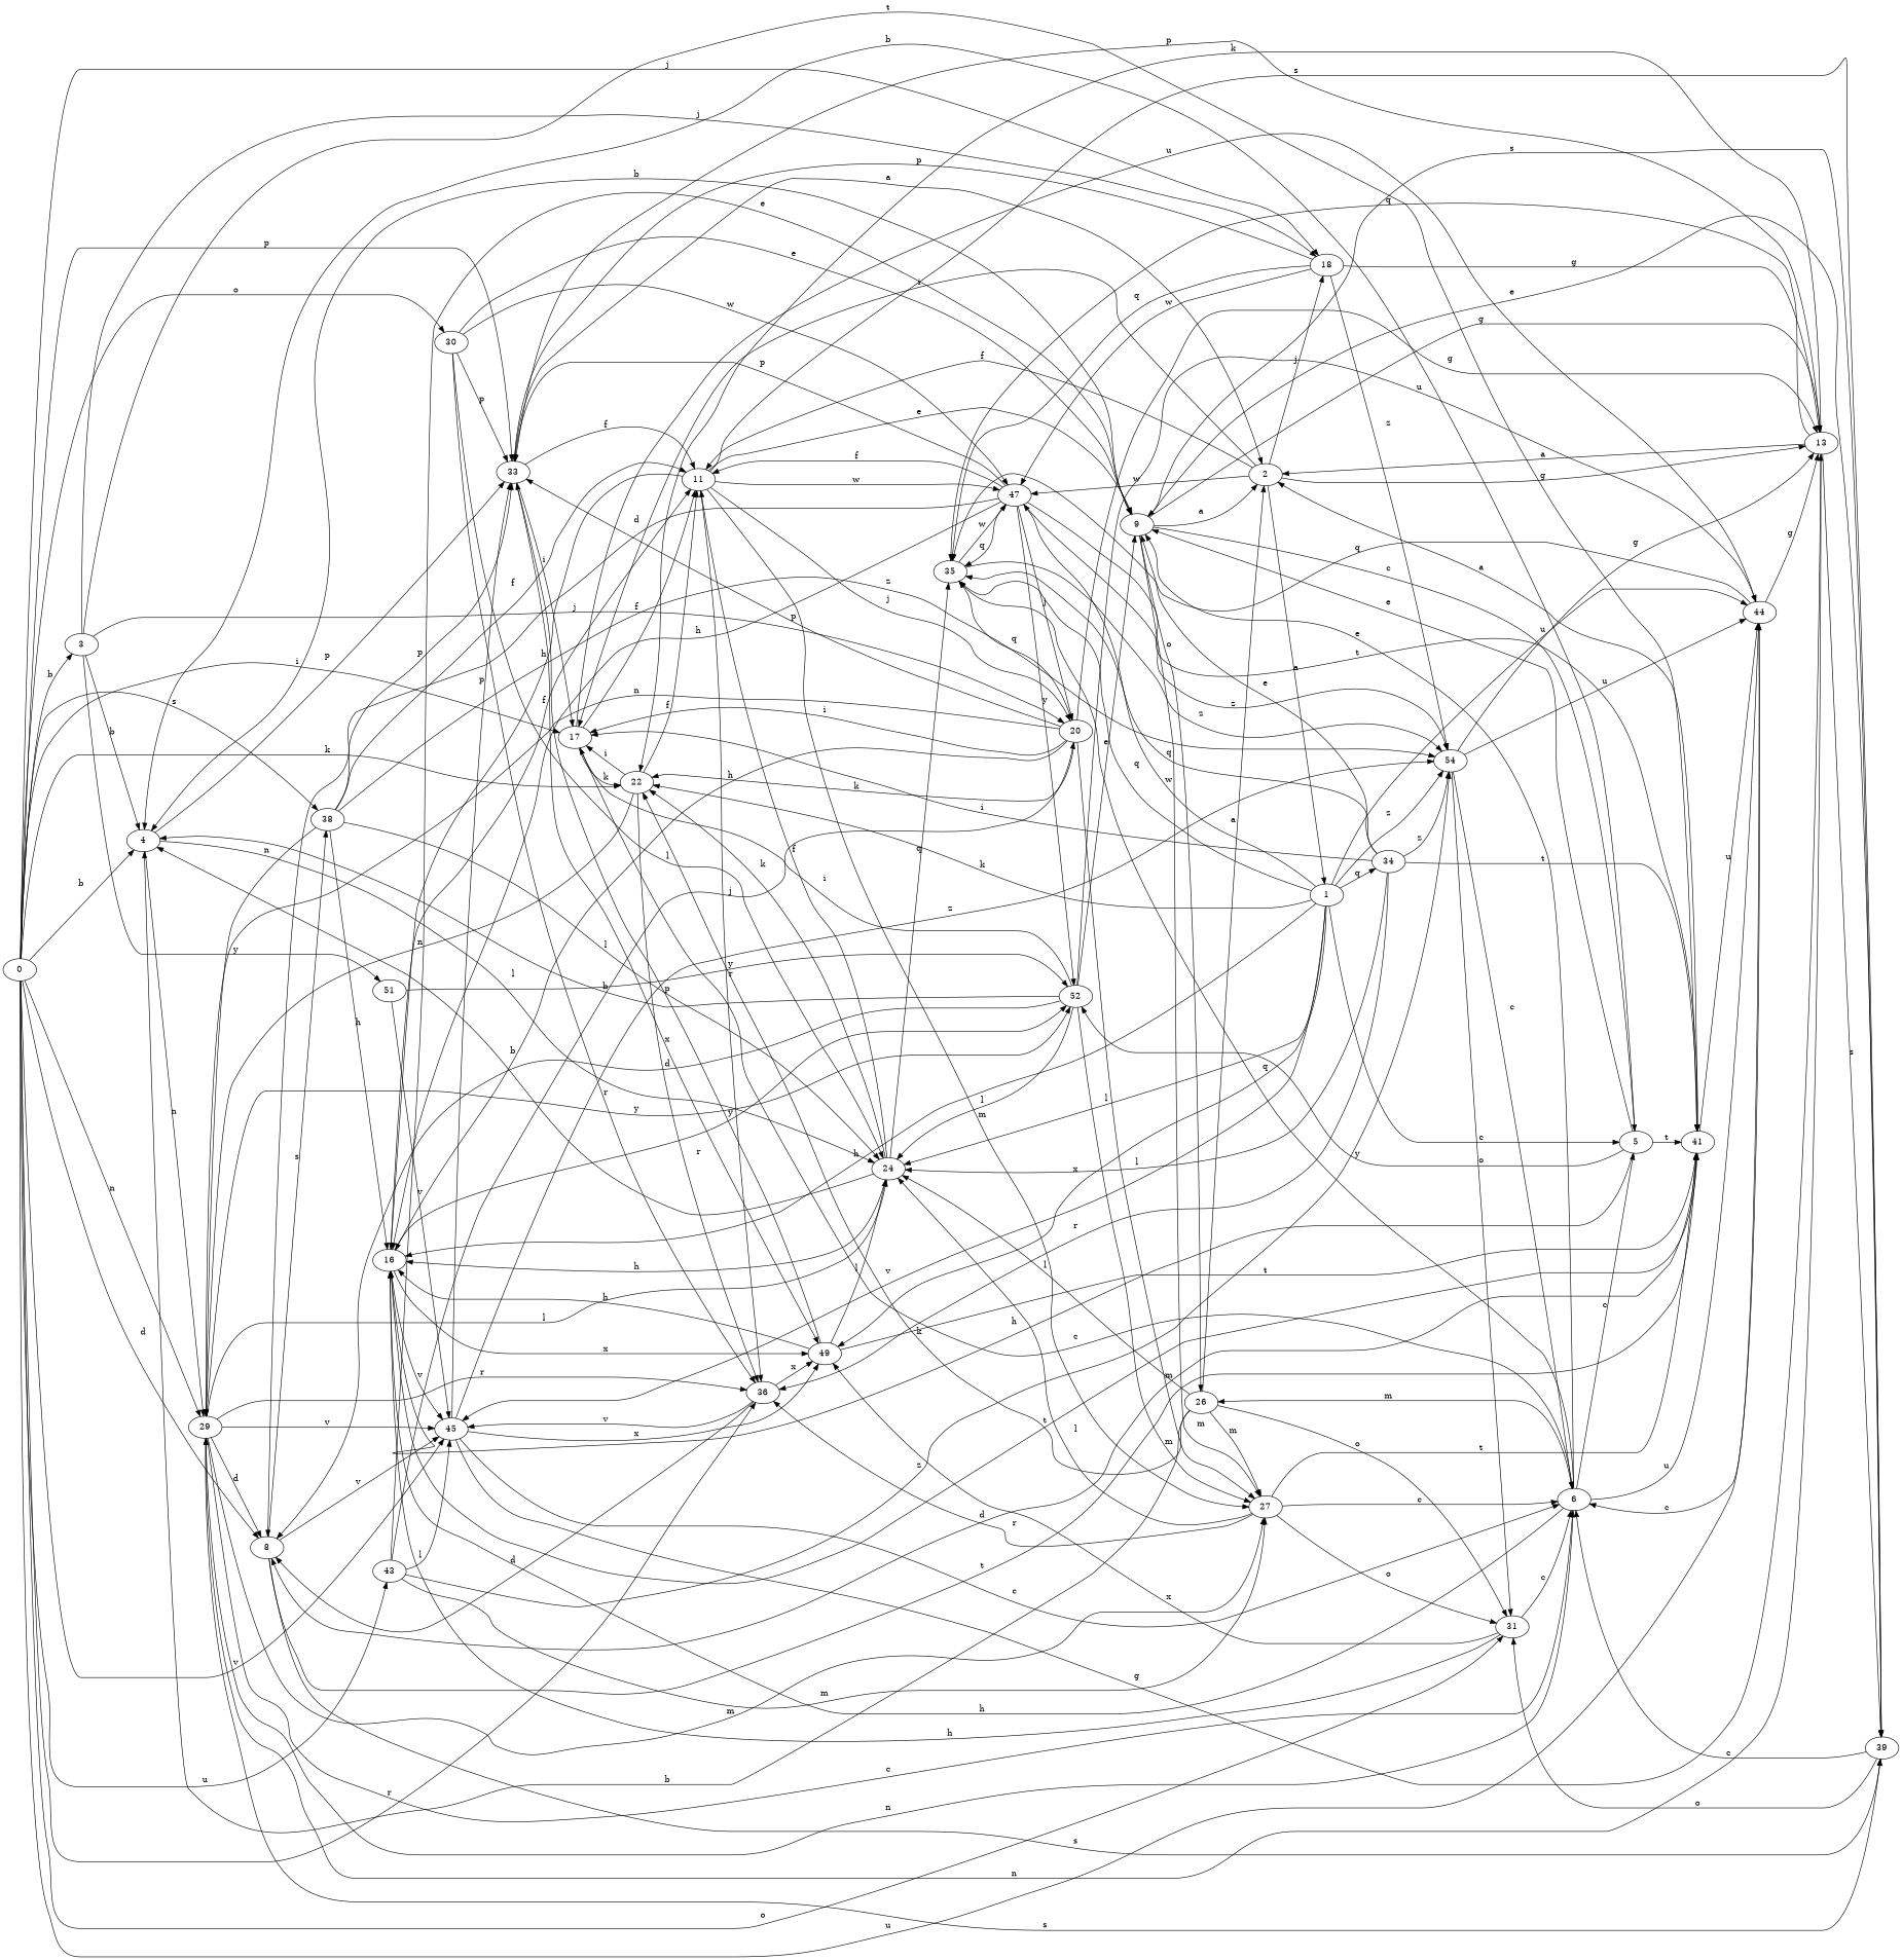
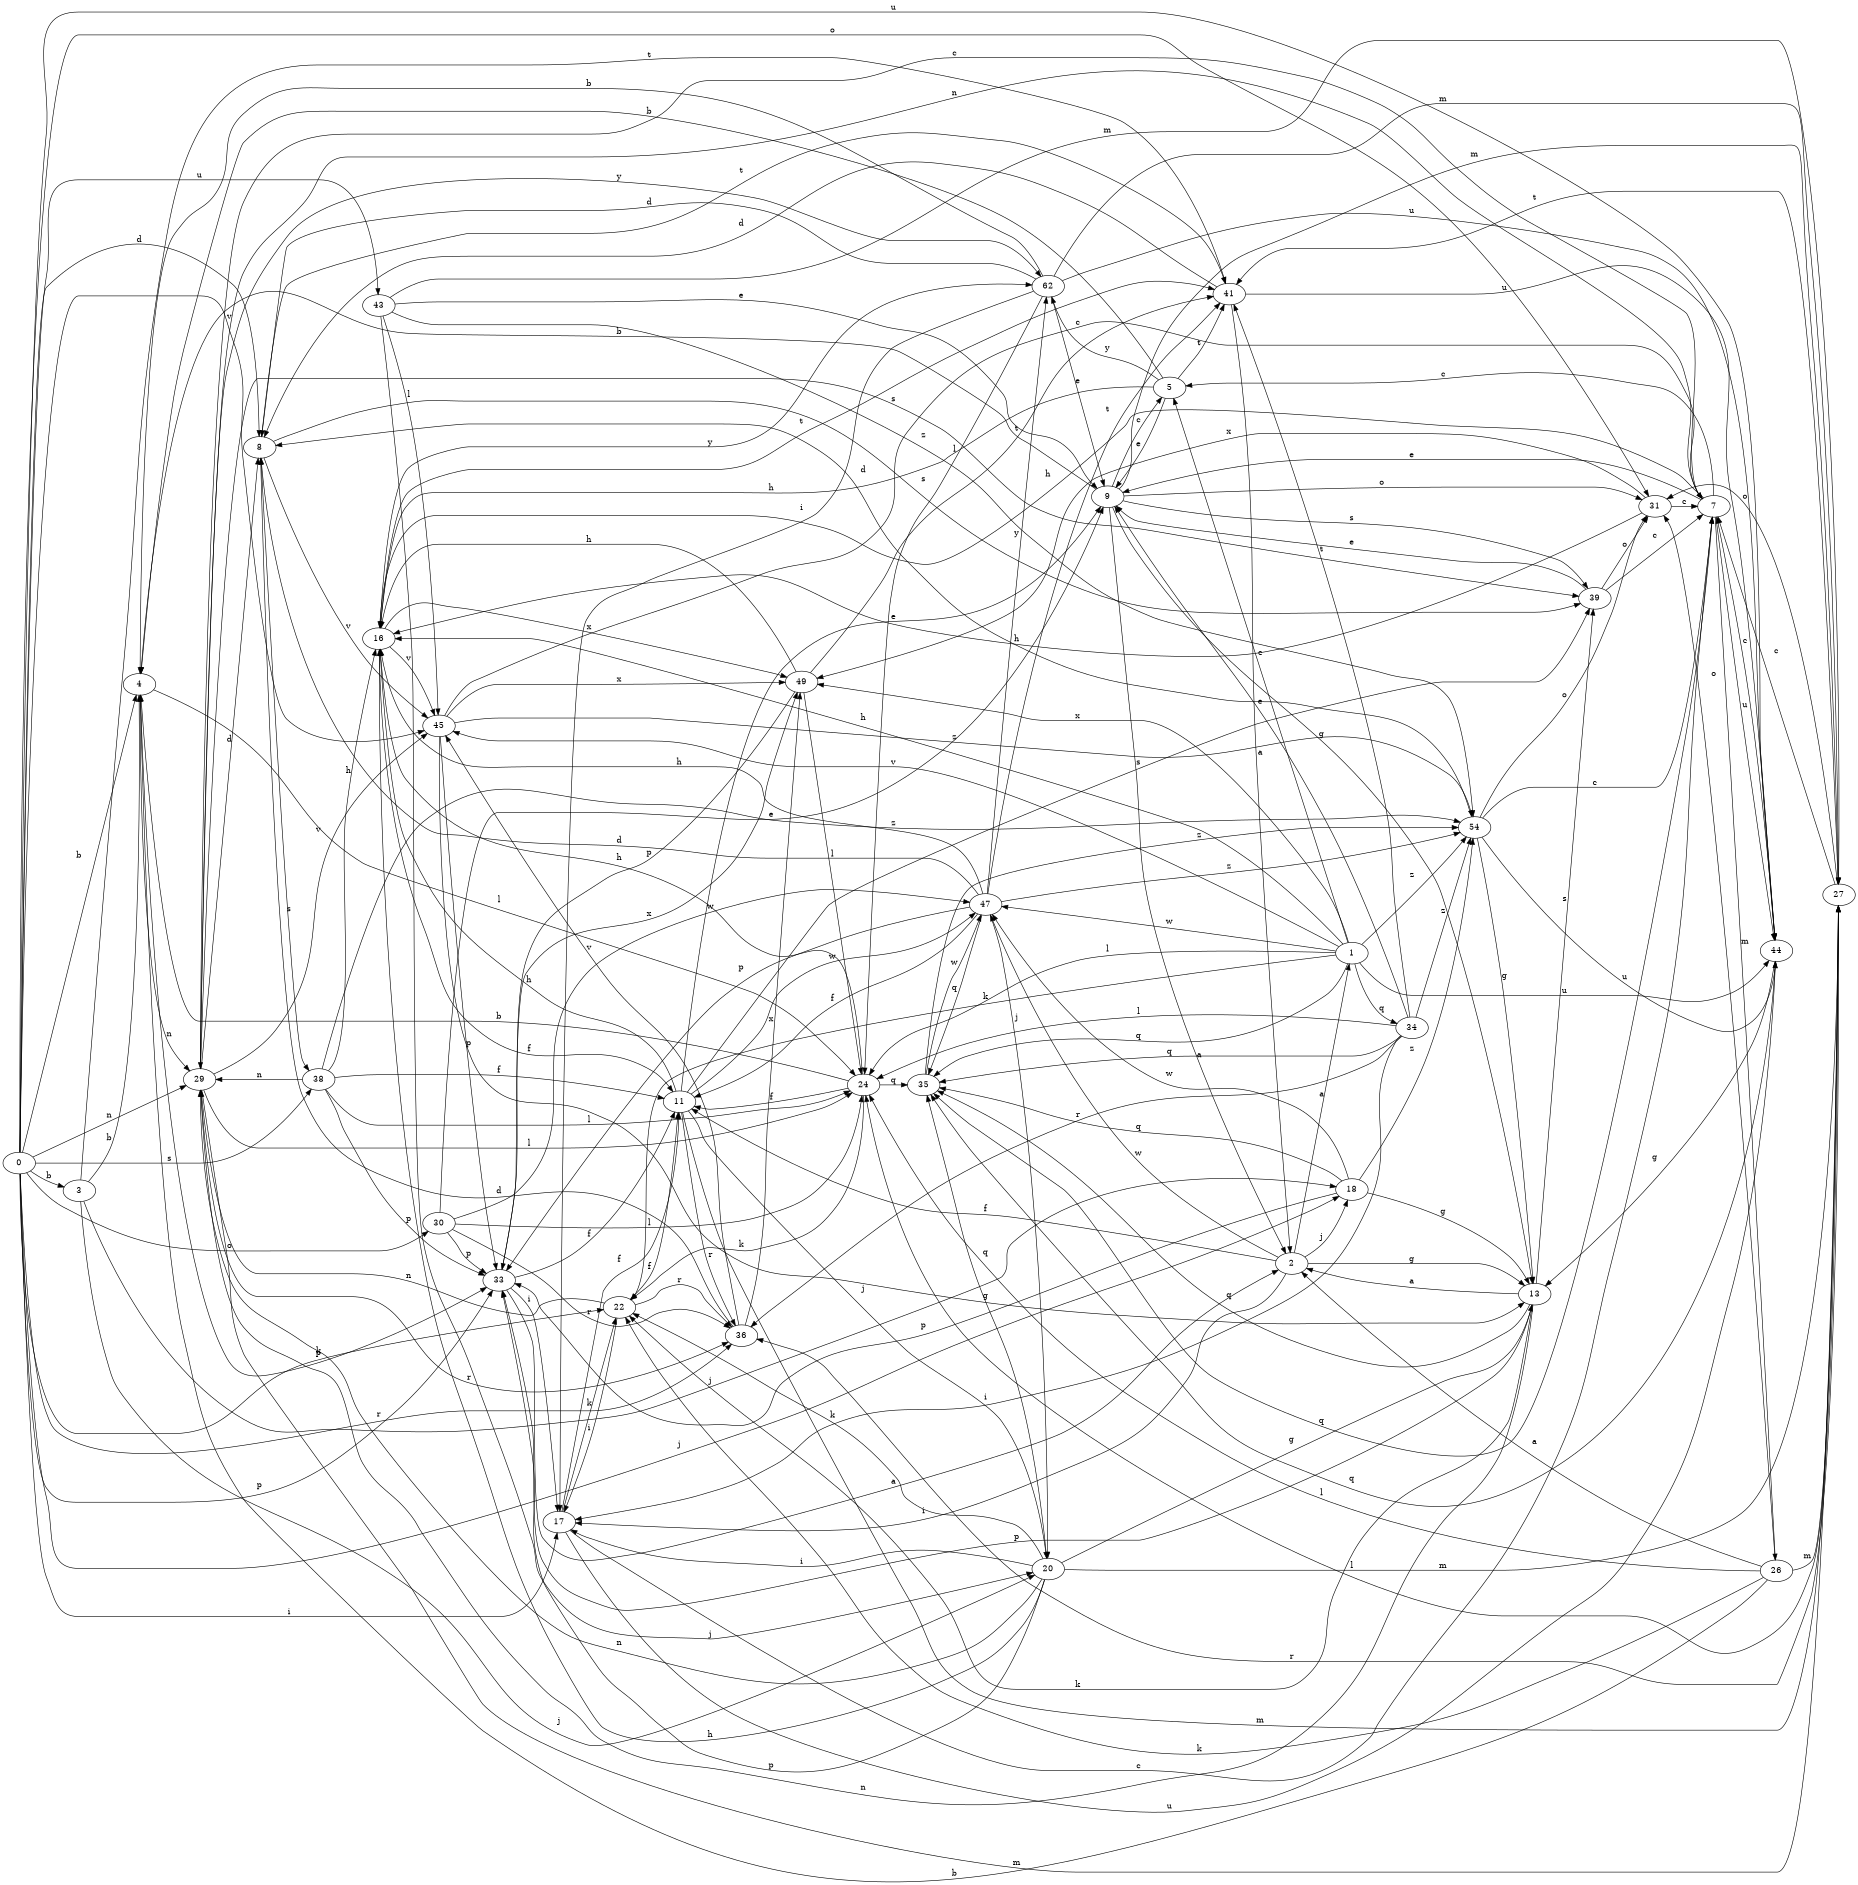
  strict digraph {
    rankdir=LR
    0
    3
    4
    8
    17
    18
    22
    29
    30
    31
    33
    36
    38
    43
    44
    45
    20
    41
-   51
    24
    39
    11
-   6
+   6 [label=7]
    35
    47
    54
    13
-   52
+   52 [label=62]
    27
    9
    16
    49
    2
    1
    5
    34
    26
    0 -> 3 [label=b]
    0 -> 4 [label=b]
    0 -> 8 [label=d]
    0 -> 17 [label=i]
    0 -> 18 [label=j]
    0 -> 22 [label=k]
    0 -> 29 [label=n]
    0 -> 30 [label=o]
    0 -> 31 [label=o]
    0 -> 33 [label=p]
    0 -> 36 [label=r]
    0 -> 38 [label=s]
    0 -> 43 [label=u]
    0 -> 44 [label=u]
    0 -> 45 [label=v]
    3 -> 4 [label=b]
    3 -> 18 [label=j]
    3 -> 20 [label=j]
    3 -> 41 [label=t]
-   3 -> 51 [label=y]
    4 -> 29 [label=n]
    4 -> 33 [label=p]
    4 -> 24 [label=l]
    8 -> 38 [label=s]
    8 -> 45 [label=v]
    8 -> 41 [label=t]
    8 -> 39 [label=s]
    17 -> 22 [label=k]
    17 -> 44 [label=u]
    17 -> 11 [label=f]
    17 -> 6 [label=c]
    18 -> 33 [label=p]
    18 -> 35 [label=q]
    18 -> 47 [label=w]
    18 -> 54 [label=z]
    18 -> 13 [label=g]
    22 -> 17 [label=i]
    22 -> 29 [label=n]
    22 -> 36 [label=r]
    22 -> 11 [label=f]
    29 -> 8 [label=d]
    29 -> 36 [label=r]
    29 -> 45 [label=v]
    29 -> 24 [label=l]
    29 -> 39 [label=s]
    29 -> 6 [label=c]
    29 -> 52 [label=y]
    29 -> 27 [label=m]
    30 -> 33 [label=p]
    30 -> 36 [label=r]
    30 -> 24 [label=l]
    30 -> 47 [label=w]
    30 -> 9 [label=e]
    31 -> 6 [label=c]
    31 -> 16 [label=h]
    31 -> 49 [label=x]
    33 -> 17 [label=i]
    33 -> 11 [label=f]
    33 -> 49 [label=x]
    33 -> 2 [label=a]
    36 -> 8 [label=d]
    36 -> 45 [label=v]
    36 -> 49 [label=x]
    38 -> 29 [label=n]
    38 -> 33 [label=p]
    38 -> 24 [label=l]
    38 -> 11 [label=f]
    38 -> 54 [label=z]
    38 -> 16 [label=h]
    43 -> 45 [label=l]
    43 -> 20 [label=j]
    43 -> 54 [label=z]
    43 -> 27 [label=m]
    43 -> 9 [label=e]
    44 -> 6 [label=c]
    44 -> 35 [label=q]
    44 -> 13 [label=g]
    45 -> 33 [label=p]
    45 -> 6 [label=c]
    45 -> 54 [label=z]
    45 -> 13 [label=g]
    45 -> 49 [label=x]
    20 -> 17 [label=i]
    20 -> 22 [label=k]
    20 -> 29 [label=n]
    20 -> 33 [label=p]
    20 -> 35 [label=q]
    20 -> 13 [label=g]
    20 -> 27 [label=m]
    20 -> 16 [label=h]
    41 -> 8 [label=d]
    41 -> 44 [label=u]
    41 -> 2 [label=a]
-   51 -> 45 [label=v]
-   51 -> 52 [label=y]
    24 -> 4 [label=b]
    24 -> 22 [label=k]
    24 -> 11 [label=f]
    24 -> 35 [label=q]
    24 -> 16 [label=h]
    39 -> 31 [label=o]
    39 -> 6 [label=c]
    39 -> 9 [label=e]
    11 -> 36 [label=r]
    11 -> 20 [label=j]
    11 -> 39 [label=s]
    11 -> 47 [label=w]
    11 -> 27 [label=m]
    11 -> 9 [label=e]
    11 -> 16 [label=h]
    6 -> 29 [label=n]
    6 -> 44 [label=u]
    6 -> 35 [label=q]
    6 -> 9 [label=e]
    6 -> 16 [label=h]
    6 -> 5 [label=c]
    6 -> 26 [label=m]
    35 -> 47 [label=w]
    35 -> 54 [label=z]
    47 -> 8 [label=d]
    47 -> 33 [label=p]
    47 -> 20 [label=j]
    47 -> 41 [label=t]
    47 -> 11 [label=f]
    47 -> 35 [label=q]
    47 -> 54 [label=z]
    47 -> 52 [label=y]
    47 -> 16 [label=h]
+   54 -> 8 [label=d]
    54 -> 31 [label=o]
    54 -> 44 [label=u]
    54 -> 6 [label=c]
    54 -> 13 [label=g]
    13 -> 22 [label=k]
    13 -> 29 [label=n]
    13 -> 33 [label=p]
    13 -> 39 [label=s]
    13 -> 35 [label=q]
    13 -> 2 [label=a]
    52 -> 4 [label=b]
    52 -> 8 [label=d]
    52 -> 17 [label=i]
    52 -> 44 [label=u]
    52 -> 24 [label=l]
    52 -> 27 [label=m]
    52 -> 9 [label=e]
    27 -> 31 [label=o]
    27 -> 36 [label=r]
    27 -> 41 [label=t]
    27 -> 24 [label=l]
    27 -> 6 [label=c]
    9 -> 4 [label=b]
-   9 -> 26 [label=o]
+   9 -> 31 [label=o]
    9 -> 39 [label=s]
    9 -> 13 [label=g]
    9 -> 27 [label=m]
    9 -> 2 [label=a]
    9 -> 5 [label=c]
    16 -> 45 [label=v]
    16 -> 41 [label=t]
    16 -> 11 [label=f]
    16 -> 52 [label=y]
    16 -> 49 [label=x]
    49 -> 33 [label=p]
    49 -> 41 [label=t]
    49 -> 24 [label=l]
    49 -> 16 [label=h]
    2 -> 17 [label=i]
    2 -> 18 [label=j]
    2 -> 11 [label=f]
    2 -> 47 [label=w]
    2 -> 13 [label=g]
    2 -> 1 [label=a]
    1 -> 22 [label=k]
    1 -> 44 [label=u]
    1 -> 45 [label=v]
    1 -> 24 [label=l]
    1 -> 35 [label=q]
    1 -> 47 [label=w]
    1 -> 54 [label=z]
    1 -> 16 [label=h]
    1 -> 49 [label=x]
    1 -> 5 [label=c]
    1 -> 34 [label=q]
    5 -> 4 [label=b]
    5 -> 41 [label=t]
    5 -> 52 [label=y]
    5 -> 9 [label=e]
    5 -> 16 [label=h]
    34 -> 17 [label=i]
    34 -> 36 [label=r]
    34 -> 41 [label=t]
    34 -> 24 [label=l]
    34 -> 35 [label=q]
    34 -> 54 [label=z]
    34 -> 9 [label=e]
    26 -> 4 [label=b]
    26 -> 22 [label=k]
    26 -> 31 [label=o]
    26 -> 24 [label=l]
    26 -> 27 [label=m]
    26 -> 2 [label=a]
  }
